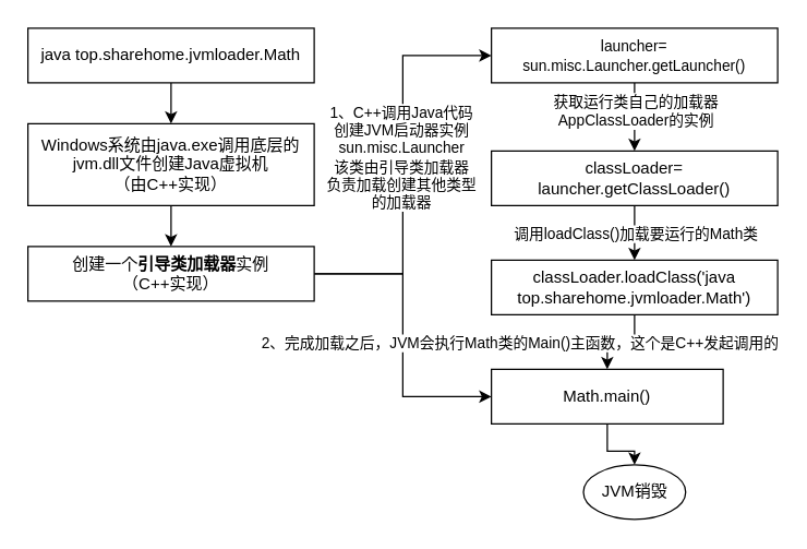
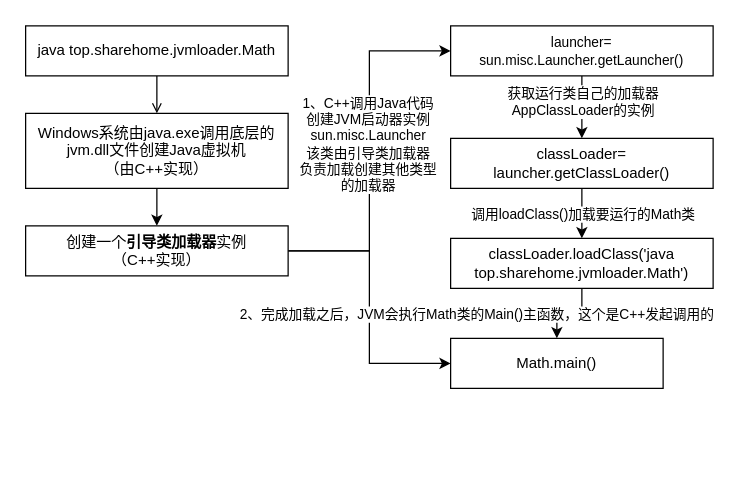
  <mxCell id="0" />
  <mxCell id="1" parent="0" />
  <mxCell id="2" style="edgeStyle=orthogonalEdgeStyle;rounded=0;orthogonalLoop=1;jettySize=auto;html=1;entryX=0.5;entryY=0;entryDx=0;entryDy=0;" parent="1" source="18" target="20" edge="1"><mxGeometry relative="1" as="geometry" /></mxCell>
- <mxCell id="3" style="edgeStyle=orthogonalEdgeStyle;rounded=0;orthogonalLoop=1;jettySize=auto;html=1;" parent="1" source="4" target="6" edge="1"><mxGeometry relative="1" as="geometry" /></mxCell>
+ <mxCell id="3" style="edgeStyle=orthogonalEdgeStyle;rounded=0;orthogonalLoop=1;jettySize=auto;html=1;endArrow=open;" parent="1" source="4" target="6" edge="1"><mxGeometry relative="1" as="geometry" /></mxCell>
  <mxCell id="4" value="java top.sharehome.jvmloader.Math" style="rounded=0;whiteSpace=wrap;html=1;" parent="1" vertex="1"><mxGeometry x="20" y="20" width="210" height="40" as="geometry" /></mxCell>
  <mxCell id="5" style="edgeStyle=orthogonalEdgeStyle;rounded=0;orthogonalLoop=1;jettySize=auto;html=1;entryX=0.5;entryY=0;entryDx=0;entryDy=0;" parent="1" source="6" target="11" edge="1"><mxGeometry relative="1" as="geometry" /></mxCell>
  <mxCell id="6" value="Windows系统由java.exe调用底层的jvm.dll文件创建Java虚拟机&lt;div&gt;（由C++实现）&lt;/div&gt;" style="rounded=0;whiteSpace=wrap;html=1;" parent="1" vertex="1"><mxGeometry x="20" y="90" width="210" height="60" as="geometry" /></mxCell>
  <mxCell id="7" style="edgeStyle=orthogonalEdgeStyle;rounded=0;orthogonalLoop=1;jettySize=auto;html=1;entryX=0;entryY=0.5;entryDx=0;entryDy=0;" parent="1" source="11" target="14" edge="1"><mxGeometry relative="1" as="geometry" /></mxCell>
  <mxCell id="8" value="1、C++调用Java代码&lt;div&gt;创建JVM启动器实例&lt;/div&gt;&lt;div&gt;sun.misc.Launcher&lt;/div&gt;&lt;div&gt;该类由引导类加载器&lt;/div&gt;&lt;div&gt;负责加载创建其他类型&lt;/div&gt;&lt;div&gt;的加载器&lt;/div&gt;" style="edgeLabel;html=1;align=center;verticalAlign=middle;resizable=0;points=[];" parent="7" vertex="1" connectable="0"><mxGeometry x="0.043" y="2" relative="1" as="geometry"><mxPoint as="offset" /></mxGeometry></mxCell>
  <mxCell id="9" style="edgeStyle=orthogonalEdgeStyle;rounded=0;orthogonalLoop=1;jettySize=auto;html=1;entryX=0;entryY=0.5;entryDx=0;entryDy=0;" parent="1" source="11" target="20" edge="1"><mxGeometry relative="1" as="geometry" /></mxCell>
  <mxCell id="10" value="2、完成加载之后，JVM会执行Math类的Main()主函数，这个是C++发起调用的" style="edgeLabel;html=1;align=center;verticalAlign=middle;resizable=0;points=[];" parent="9" vertex="1" connectable="0"><mxGeometry x="0.042" y="-1" relative="1" as="geometry"><mxPoint x="86" as="offset" /></mxGeometry></mxCell>
  <mxCell id="11" value="创建一个&lt;b&gt;引导类加载器&lt;/b&gt;实例&lt;div&gt;（C++实现）&lt;/div&gt;" style="rounded=0;whiteSpace=wrap;html=1;" parent="1" vertex="1"><mxGeometry x="20" y="180" width="210" height="40" as="geometry" /></mxCell>
  <mxCell id="12" style="edgeStyle=orthogonalEdgeStyle;rounded=0;orthogonalLoop=1;jettySize=auto;html=1;entryX=0.5;entryY=0;entryDx=0;entryDy=0;" parent="1" source="14" target="17" edge="1"><mxGeometry relative="1" as="geometry" /></mxCell>
  <mxCell id="13" value="获取运行类自己的加载器&lt;div&gt;AppClassLoader的实例&lt;/div&gt;" style="edgeLabel;html=1;align=center;verticalAlign=middle;resizable=0;points=[];" parent="12" vertex="1" connectable="0"><mxGeometry x="-0.614" relative="1" as="geometry"><mxPoint y="10" as="offset" /></mxGeometry></mxCell>
  <mxCell id="14" value="&lt;span style=&quot;font-size: 11px; text-wrap: nowrap; background-color: rgb(255, 255, 255);&quot;&gt;launcher=&lt;/span&gt;&lt;div&gt;&lt;span style=&quot;font-size: 11px; text-wrap: nowrap; background-color: rgb(255, 255, 255);&quot;&gt;sun.misc.Launcher.getLauncher()&lt;/span&gt;&lt;/div&gt;" style="rounded=0;whiteSpace=wrap;html=1;" parent="1" vertex="1"><mxGeometry x="360" y="20" width="210" height="40" as="geometry" /></mxCell>
  <mxCell id="15" style="edgeStyle=orthogonalEdgeStyle;rounded=0;orthogonalLoop=1;jettySize=auto;html=1;entryX=0.5;entryY=0;entryDx=0;entryDy=0;" parent="1" source="17" target="18" edge="1"><mxGeometry relative="1" as="geometry" /></mxCell>
  <mxCell id="16" value="调用loadClass()加载要运行的Math类" style="edgeLabel;html=1;align=center;verticalAlign=middle;resizable=0;points=[];" parent="15" vertex="1" connectable="0"><mxGeometry x="0.228" y="-1" relative="1" as="geometry"><mxPoint x="1" y="-5" as="offset" /></mxGeometry></mxCell>
  <mxCell id="17" value="classLoader=&lt;div&gt;launcher.getClassLoader()&lt;/div&gt;" style="rounded=0;whiteSpace=wrap;html=1;" parent="1" vertex="1"><mxGeometry x="360" y="110" width="210" height="40" as="geometry" /></mxCell>
  <mxCell id="18" value="classLoader.loadClass('java top.sharehome.jvmloader.Math')" style="rounded=0;whiteSpace=wrap;html=1;" parent="1" vertex="1"><mxGeometry x="360" y="190" width="210" height="40" as="geometry" /></mxCell>
- <mxCell id="19" style="edgeStyle=orthogonalEdgeStyle;rounded=0;orthogonalLoop=1;jettySize=auto;html=1;entryX=0.5;entryY=0;entryDx=0;entryDy=0;" edge="1" parent="1" source="20" target="21"><mxGeometry relative="1" as="geometry" /></mxCell>
  <mxCell id="20" value="Math.main()" style="rounded=0;whiteSpace=wrap;html=1;" parent="1" vertex="1"><mxGeometry x="360" y="270" width="170" height="40" as="geometry" /></mxCell>
- <mxCell id="21" value="JVM销毁" style="ellipse;whiteSpace=wrap;html=1;" vertex="1" parent="1"><mxGeometry x="427.5" y="340" width="75" height="40" as="geometry" /></mxCell>
